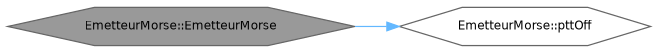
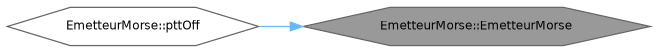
  digraph {
    rankdir=LR
    node [fontname=Helvetica fontsize=10 shape=hexagon style=filled]
    n1 [color=gray40 fillcolor=grey60 fontcolor=black height=0.2 label="EmetteurMorse::EmetteurMorse" width=0.4]
    n2 [color=grey40 fillcolor=white height=0.2 label="EmetteurMorse::pttOff" width=0.4]
-   n1 -> n2 [color=steelblue1 fontname=Helvetica fontsize=10 labelfontname=Helvetica labelfontsize=10 style=solid]
+   n2 -> n1 [color=steelblue1 fontname=Helvetica fontsize=10 labelfontname=Helvetica labelfontsize=10 style=solid]
  }
